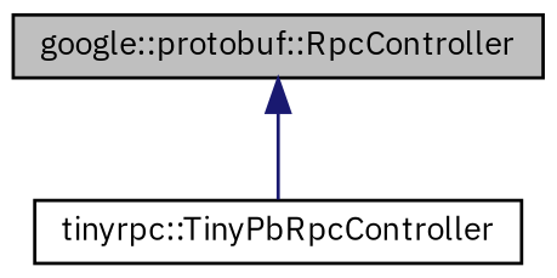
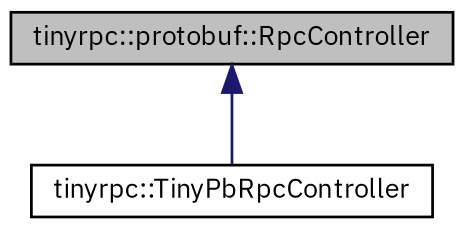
  digraph {
    fontname="IBM Plex Sans"
    node [color=black fontname="IBM Plex Sans" fontsize=10 shape=record style=filled]
-   n1 [fillcolor=grey75 fontcolor=black height=0.2 label="google::protobuf::RpcController" width=0.4]
+   n1 [fillcolor=grey75 fontcolor=black height=0.2 label="tinyrpc::protobuf::RpcController" width=0.4]
    n2 [fillcolor=white height=0.2 label="tinyrpc::TinyPbRpcController" width=0.4]
    n1 -> n2 [color=midnightblue dir=back fontname="IBM Plex Sans" fontsize=10 labelfontname=Helvetica labelfontsize=10 style=solid]
  }
